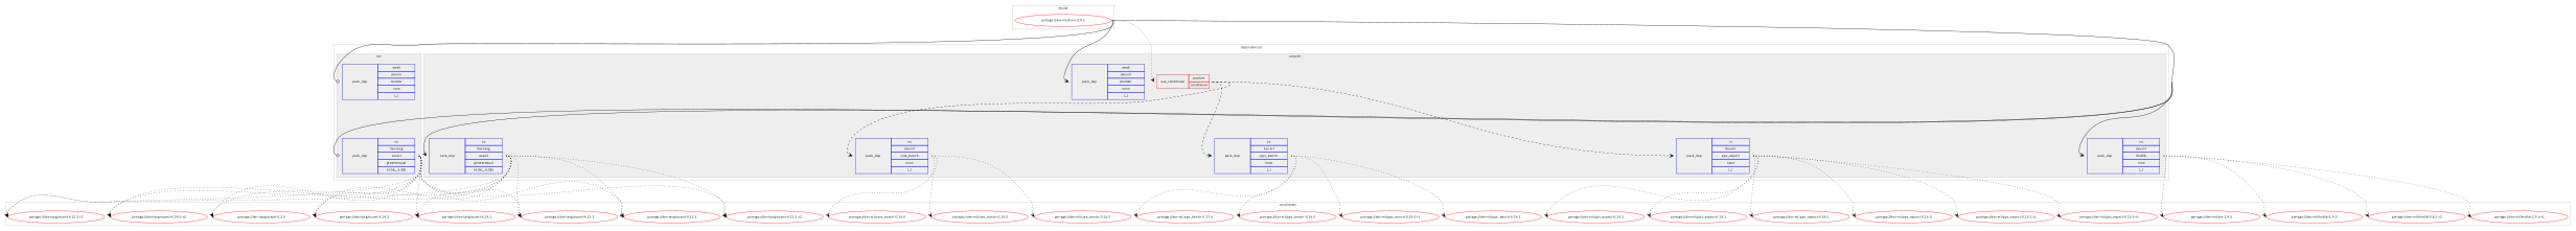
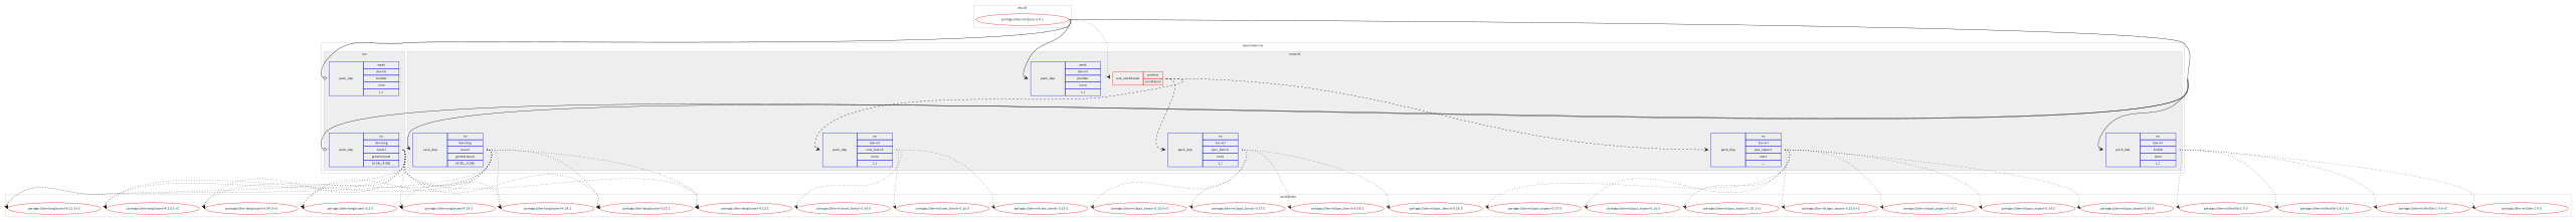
  digraph {
    compound=true
    concentrate=true
    fontname="IBM Plex Sans"
    fontsize=10
    newrank=true
    rankdir=TB
    ranksep=1.5
    node [color=red fontname="IBM Plex Sans" fontsize=10]
    edge [arrowhead=vee fontname="IBM Plex Sans" headport=w style=dotted tailport=e weight=100]
    n1 [label="portage://dev-ml/dune-2.9.1" width=4]
    n2 [color=blue label=<<TABLE BORDER="0" CELLBORDER="1" CELLSPACING="0" CELLPADDING="4" WIDTH="220"><TR><TD ROWSPAN="6" CELLPADDING="30">pack_dep</TD></TR><TR><TD WIDTH="110">no</TD></TR><TR><TD>dev-ml</TD></TR><TR><TD>core_bench</TD></TR><TR><TD>none</TD></TR><TR><TD>[,,]</TD></TR></TABLE>> shape=none]
    n3 [color=blue label=<<TABLE BORDER="0" CELLBORDER="1" CELLSPACING="0" CELLPADDING="4" WIDTH="220"><TR><TD ROWSPAN="6" CELLPADDING="30">pack_dep</TD></TR><TR><TD WIDTH="110">no</TD></TR><TR><TD>dev-ml</TD></TR><TR><TD>ppx_bench</TD></TR><TR><TD>none</TD></TR><TR><TD>[,,]</TD></TR></TABLE>> shape=none]
    n4 [color=blue label=<<TABLE BORDER="0" CELLBORDER="1" CELLSPACING="0" CELLPADDING="4" WIDTH="220"><TR><TD ROWSPAN="6" CELLPADDING="30">pack_dep</TD></TR><TR><TD WIDTH="110">no</TD></TR><TR><TD>dev-ml</TD></TR><TR><TD>ppx_expect</TD></TR><TR><TD>none</TD></TR><TR><TD>[,,]</TD></TR></TABLE>> shape=none]
    n5 [label=<<TABLE BORDER="0" CELLBORDER="1" CELLSPACING="0" CELLPADDING="4"><TR><TD ROWSPAN="3" CELLPADDING="10">use_conditional</TD></TR><TR><TD>positive</TD></TR><TR><TD>conditional</TD></TR></TABLE>> shape=none]
    n6 [color=blue label=<<TABLE BORDER="0" CELLBORDER="1" CELLSPACING="0" CELLPADDING="4" WIDTH="220"><TR><TD ROWSPAN="6" CELLPADDING="30">pack_dep</TD></TR><TR><TD WIDTH="110">no</TD></TR><TR><TD>dev-lang</TD></TR><TR><TD>ocaml</TD></TR><TR><TD>greaterequal</TD></TR><TR><TD>[4.08,,,4.08]</TD></TR></TABLE>> shape=none]
    n7 [color=blue label=<<TABLE BORDER="0" CELLBORDER="1" CELLSPACING="0" CELLPADDING="4" WIDTH="220"><TR><TD ROWSPAN="6" CELLPADDING="30">pack_dep</TD></TR><TR><TD WIDTH="110">no</TD></TR><TR><TD>dev-ml</TD></TR><TR><TD>findlib</TD></TR><TR><TD>none</TD></TR><TR><TD>[,,]</TD></TR></TABLE>> shape=none]
    n8 [color=blue label=<<TABLE BORDER="0" CELLBORDER="1" CELLSPACING="0" CELLPADDING="4" WIDTH="220"><TR><TD ROWSPAN="6" CELLPADDING="30">pack_dep</TD></TR><TR><TD WIDTH="110">weak</TD></TR><TR><TD>dev-ml</TD></TR><TR><TD>jbuilder</TD></TR><TR><TD>none</TD></TR><TR><TD>[,,]</TD></TR></TABLE>> shape=none]
    n9 [color=blue label=<<TABLE BORDER="0" CELLBORDER="1" CELLSPACING="0" CELLPADDING="4" WIDTH="220"><TR><TD ROWSPAN="6" CELLPADDING="30">pack_dep</TD></TR><TR><TD WIDTH="110">no</TD></TR><TR><TD>dev-lang</TD></TR><TR><TD>ocaml</TD></TR><TR><TD>greaterequal</TD></TR><TR><TD>[4.08,,,4.08]</TD></TR></TABLE>> shape=none]
    n10 [color=blue label=<<TABLE BORDER="0" CELLBORDER="1" CELLSPACING="0" CELLPADDING="4" WIDTH="220"><TR><TD ROWSPAN="6" CELLPADDING="30">pack_dep</TD></TR><TR><TD WIDTH="110">weak</TD></TR><TR><TD>dev-ml</TD></TR><TR><TD>jbuilder</TD></TR><TR><TD>none</TD></TR><TR><TD>[,,]</TD></TR></TABLE>> shape=none]
    n11 [label="portage://dev-ml/core_bench-0.14.0" width=4]
    n12 [label="portage://dev-ml/core_bench-0.15.0" width=4]
    n13 [label="portage://dev-ml/core_bench-0.16.0" width=4]
    n14 [label="portage://dev-ml/ppx_bench-0.14.1" width=4]
    n15 [label="portage://dev-ml/ppx_bench-0.15.0-r1" width=4]
    n16 [label="portage://dev-ml/ppx_bench-0.16.0" width=4]
    n17 [label="portage://dev-ml/ppx_bench-0.17.0" width=4]
    n18 [label="portage://dev-ml/ppx_expect-0.14.0" width=4]
    n19 [label="portage://dev-ml/ppx_expect-0.14.1" width=4]
    n20 [label="portage://dev-ml/ppx_expect-0.14.2" width=4]
    n21 [label="portage://dev-ml/ppx_expect-0.15.0-r1" width=4]
    n22 [label="portage://dev-ml/ppx_expect-0.15.1-r1" width=4]
    n23 [label="portage://dev-ml/ppx_expect-0.16.0" width=4]
+   n24 [label="portage://dev-ml/ppx_expect-0.17.0" width=4]
    n25 [label="portage://dev-lang/ocaml-4.09.0-r3" width=4]
    n26 [label="portage://dev-lang/ocaml-4.10.2-r3" width=4]
    n27 [label="portage://dev-lang/ocaml-4.11.2-r2" width=4]
    n28 [label="portage://dev-lang/ocaml-4.12.1" width=4]
    n29 [label="portage://dev-lang/ocaml-4.13.1" width=4]
    n30 [label="portage://dev-lang/ocaml-4.14.1" width=4]
    n31 [label="portage://dev-lang/ocaml-4.14.2" width=4]
    n32 [label="portage://dev-lang/ocaml-5.2.0" width=4]
    n33 [label="portage://dev-ml/findlib-0.8.1-r2" width=4]
    n34 [label="portage://dev-ml/findlib-1.9.3" width=4]
    n35 [label="portage://dev-ml/dev-1.9.5" width=4]
    n36 [label="portage://dev-ml/findlib-1.9.6-r1" width=4]
    subgraph cluster_1 {
      color=gray
      label=<<i>ebuild</i>>
      rank=same
      n1
    }
    subgraph cluster_2 {
      color=gray
      label=<<i>dependencies</i>>
      subgraph cluster_3 {
        color=gray
        fillcolor="#eeeeee"
        label=<<i>compile</i>>
        style=filled
        subgraph sub_4 {
          color=gray
          fillcolor="#eeeeee"
          label=<<i>compile</i>>
          style=filled
          n5
          subgraph sub_5 {
            color=gray
            fillcolor="#eeeeee"
            label=<<i>compile</i>>
            style=filled
            n2
          }
          subgraph sub_6 {
            color=gray
            fillcolor="#eeeeee"
            label=<<i>compile</i>>
            style=filled
            n3
          }
          subgraph sub_7 {
            color=gray
            fillcolor="#eeeeee"
            label=<<i>compile</i>>
            style=filled
            n4
          }
        }
        subgraph sub_8 {
          color=gray
          fillcolor="#eeeeee"
          label=<<i>compile</i>>
          style=filled
          n6
        }
        subgraph sub_9 {
          color=gray
          fillcolor="#eeeeee"
          label=<<i>compile</i>>
          style=filled
          n7
        }
        subgraph sub_10 {
          color=gray
          fillcolor="#eeeeee"
          label=<<i>compile</i>>
          style=filled
          n8
        }
      }
      subgraph cluster_11 {
        color=gray
        fillcolor="#eeeeee"
        label=<<i>compile and run</i>>
        style=filled
      }
      subgraph cluster_12 {
        color=gray
        fillcolor="#eeeeee"
        label=<<i>run</i>>
        style=filled
        subgraph sub_13 {
          color=gray
          fillcolor="#eeeeee"
          label=<<i>run</i>>
          style=filled
          n9
        }
        subgraph sub_14 {
          color=gray
          fillcolor="#eeeeee"
          label=<<i>run</i>>
          style=filled
          n10
        }
      }
    }
    subgraph cluster_15 {
      color=gray
      label=<<i>candidates</i>>
      rank=same
      subgraph sub_16 {
        color=black
        label=<<i>candidates</i>>
        nodesep=1
        rank=same
        n11
        n12
        n13
      }
      subgraph sub_17 {
        color=black
        label=<<i>candidates</i>>
        nodesep=1
        rank=same
        n14
        n15
        n16
        n17
      }
      subgraph sub_18 {
        color=black
        label=<<i>candidates</i>>
        nodesep=1
        rank=same
        n18
        n19
        n20
        n21
        n22
        n23
+       n24
      }
      subgraph sub_19 {
        color=black
        label=<<i>candidates</i>>
        nodesep=1
        rank=same
        n25
        n26
        n27
        n28
        n29
        n30
        n31
        n32
      }
      subgraph sub_20 {
        color=black
        label=<<i>candidates</i>>
        nodesep=1
        rank=same
        n33
        n34
        n35
        n36
      }
      subgraph sub_21 {
        color=black
        label=<<i>candidates</i>>
        nodesep=1
        rank=same
      }
      subgraph sub_22 {
        color=black
        label=<<i>candidates</i>>
        nodesep=1
        rank=same
        n25
        n26
        n27
        n28
        n29
        n30
        n31
        n32
      }
      subgraph sub_23 {
        color=black
        label=<<i>candidates</i>>
        nodesep=1
        rank=same
      }
    }
    n1 -> n5 [weight=20]
    n1 -> n6 [style=solid weight=20]
    n1 -> n7 [style=solid weight=20]
    n1 -> n8 [style=solid weight=20]
    n1 -> n9 [arrowhead=odot style=solid weight=20]
    n1 -> n10 [arrowhead=odot style=solid weight=20]
    n2 -> n11
    n2 -> n12
    n2 -> n13
    n3 -> n14
    n3 -> n15
    n3 -> n16
    n3 -> n17
    n4 -> n18
    n4 -> n19
    n4 -> n20
    n4 -> n21
    n4 -> n22
    n4 -> n23
+   n4 -> n24
    n5 -> n2 [style=dashed weight=20]
    n5 -> n3 [style=dashed weight=20]
    n5 -> n4 [style=dashed weight=20]
    n6 -> n25
    n6 -> n26
    n6 -> n27
    n6 -> n28
    n6 -> n29
    n6 -> n30
    n6 -> n31
    n6 -> n32
    n7 -> n33
    n7 -> n34
    n7 -> n35
    n7 -> n36
    n9 -> n25
    n9 -> n26
    n9 -> n27
    n9 -> n28
    n9 -> n29
    n9 -> n30
    n9 -> n31
    n9 -> n32
  }
